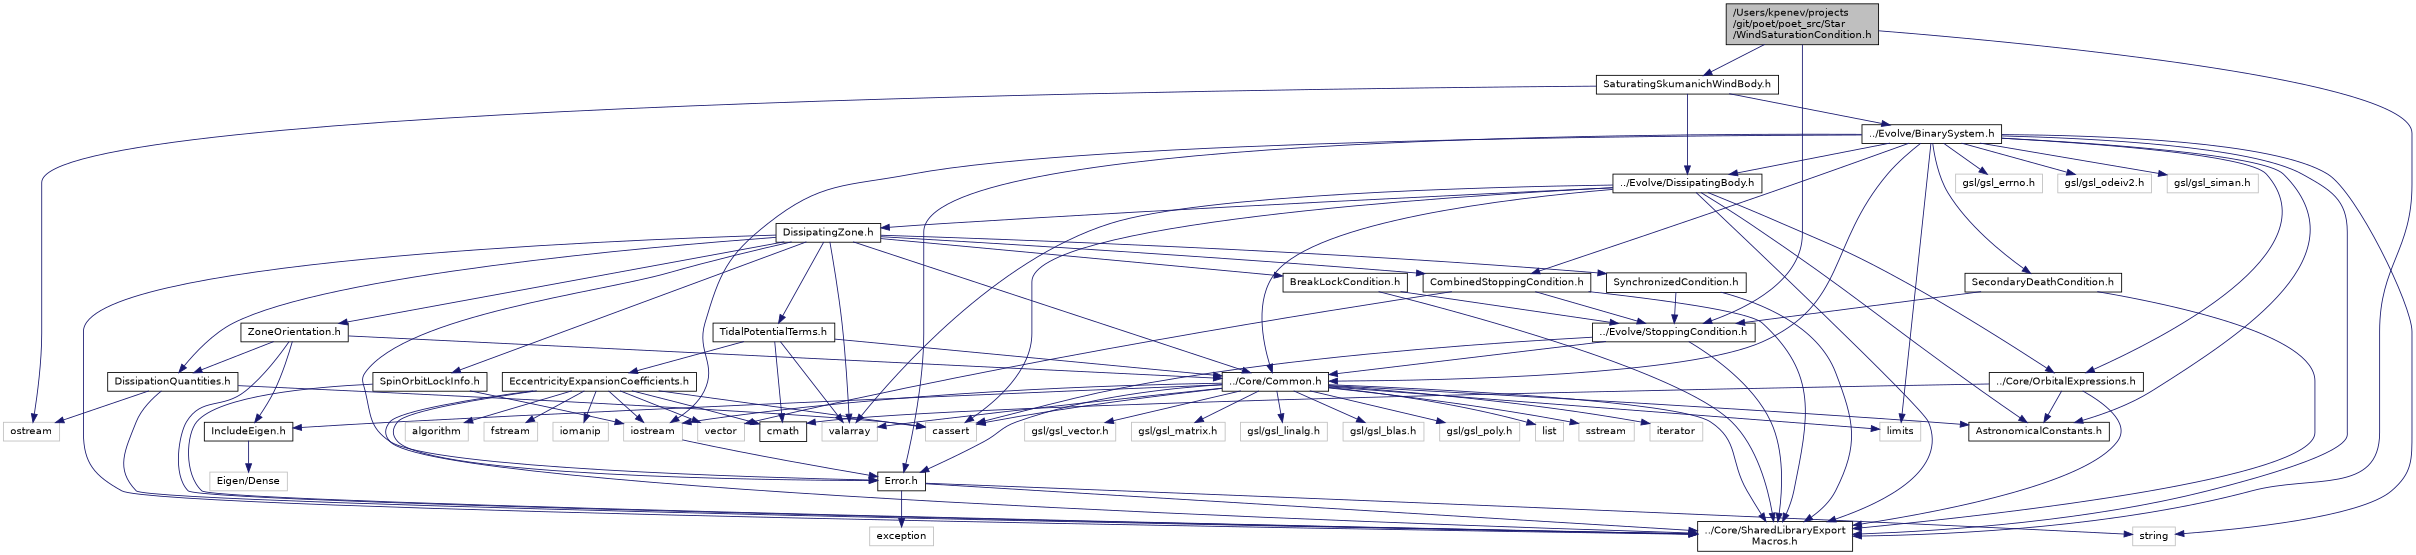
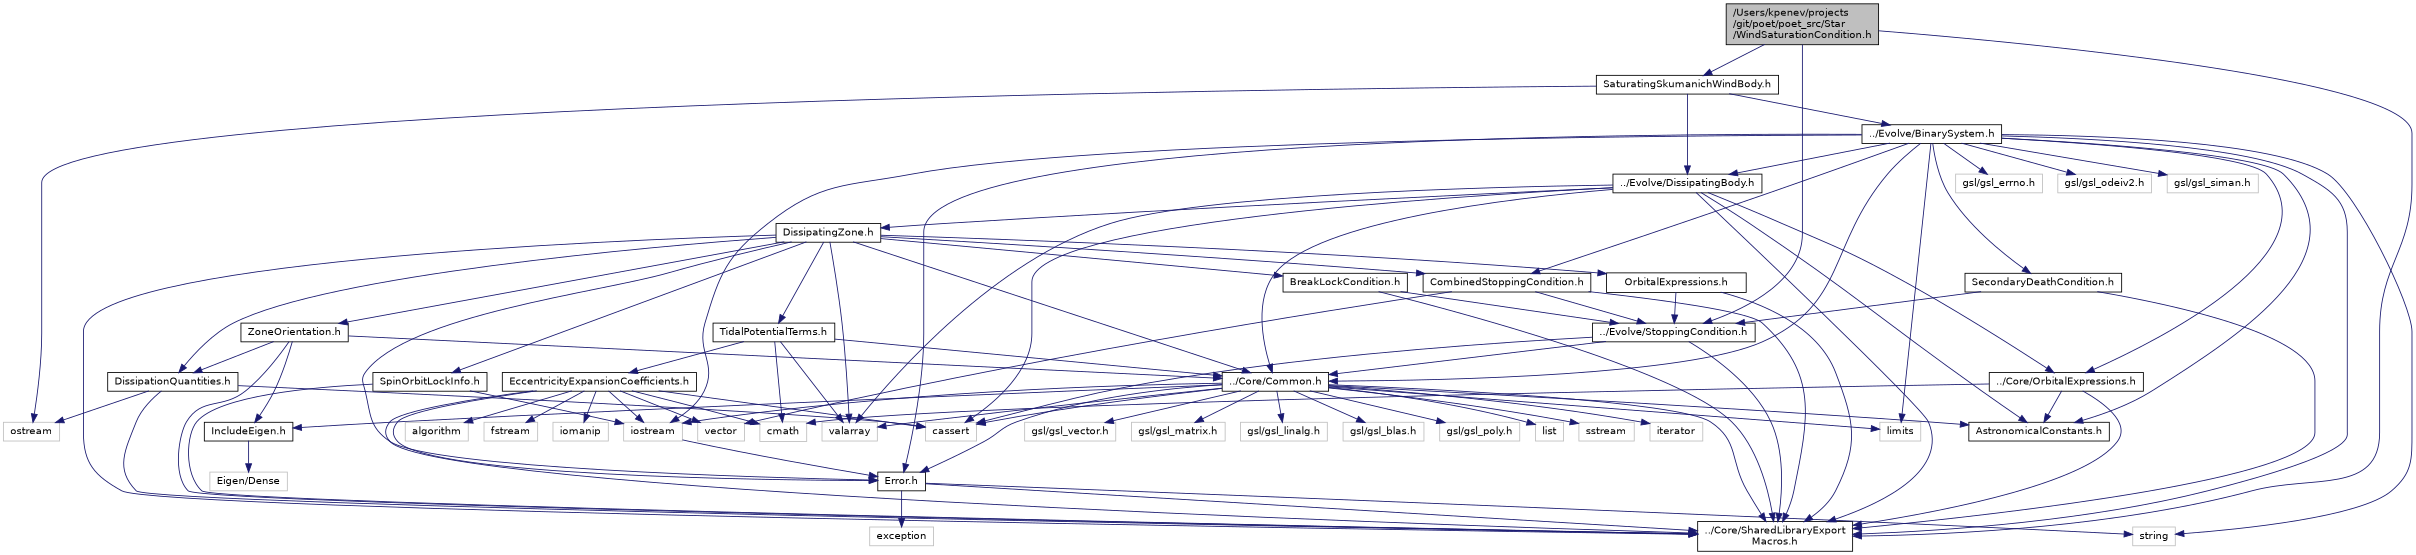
  digraph {
    node [color=grey75 fillcolor=white fontname=Helvetica fontsize=12 shape=record style=filled]
    edge [color=midnightblue fontname=Helvetica fontsize=12 labelfontname=Helvetica labelfontsize=12 style=solid]
    n1 [color=black fillcolor=grey75 fontcolor=black height=0.2 label="/Users/kpenev/projects\l/git/poet/poet_src/Star\l/WindSaturationCondition.h" width=0.4]
    n2 [color=black height=0.2 label="../Core/SharedLibraryExport\lMacros.h" width=0.4]
    n3 [color=black height=0.2 label="../Evolve/StoppingCondition.h" width=0.4]
    n4 [color=black height=0.2 label="SaturatingSkumanichWindBody.h" width=0.4]
    n5 [color=black height=0.2 label="../Core/Common.h" width=0.4]
    n6 [height=0.2 label=cassert width=0.4]
    n7 [color=black height=0.2 label="../Evolve/DissipatingBody.h" width=0.4]
    n8 [color=black height=0.2 label="../Evolve/BinarySystem.h" width=0.4]
    n9 [height=0.2 label=ostream width=0.4]
    n10 [height=0.2 label=list width=0.4]
    n11 [height=0.2 label=valarray width=0.4]
    n12 [height=0.2 label=limits width=0.4]
    n13 [height=0.2 label=sstream width=0.4]
    n14 [height=0.2 label=iostream width=0.4]
    n15 [height=0.2 label=iterator width=0.4]
    n16 [height=0.2 label="gsl/gsl_vector.h" width=0.4]
    n17 [height=0.2 label="gsl/gsl_matrix.h" width=0.4]
    n18 [height=0.2 label="gsl/gsl_linalg.h" width=0.4]
    n19 [height=0.2 label="gsl/gsl_blas.h" width=0.4]
    n20 [height=0.2 label="gsl/gsl_poly.h" width=0.4]
    n21 [color=black height=0.2 label="Error.h" width=0.4]
    n22 [color=black height=0.2 label="AstronomicalConstants.h" width=0.4]
    n23 [color=black height=0.2 label="IncludeEigen.h" width=0.4]
    n24 [height=0.2 label=exception width=0.4]
    n25 [height=0.2 label=string width=0.4]
    n26 [height=0.2 label="Eigen/Dense" width=0.4]
    n27 [color=black height=0.2 label="DissipatingZone.h" width=0.4]
    n28 [color=black height=0.2 label="../Core/OrbitalExpressions.h" width=0.4]
    n29 [color=black height=0.2 label="CombinedStoppingCondition.h" width=0.4]
    n30 [color=black height=0.2 label="SecondaryDeathCondition.h" width=0.4]
    n31 [height=0.2 label="gsl/gsl_errno.h" width=0.4]
    n32 [height=0.2 label="gsl/gsl_odeiv2.h" width=0.4]
    n33 [height=0.2 label="gsl/gsl_siman.h" width=0.4]
    n34 [color=black height=0.2 label="ZoneOrientation.h" width=0.4]
    n35 [color=black height=0.2 label="DissipationQuantities.h" width=0.4]
    n36 [color=black height=0.2 label="TidalPotentialTerms.h" width=0.4]
    n37 [color=black height=0.2 label="SpinOrbitLockInfo.h" width=0.4]
    n38 [color=black height=0.2 label="BreakLockCondition.h" width=0.4]
-   n39 [color=black height=0.2 label="SynchronizedCondition.h" width=0.4]
-   n40 [color=black height=0.2 label=cmath width=0.4]
+   n39 [color=black height=0.2 label="OrbitalExpressions.h" width=0.4]
+   n40 [height=0.2 label=cmath width=0.4]
    n41 [color=black height=0.2 label="EccentricityExpansionCoefficients.h" width=0.4]
    n42 [height=0.2 label=vector width=0.4]
    n43 [height=0.2 label=fstream width=0.4]
    n44 [height=0.2 label=iomanip width=0.4]
    n45 [height=0.2 label=algorithm width=0.4]
    n1 -> n2
    n1 -> n3
    n1 -> n4
    n3 -> n2
    n3 -> n5
    n3 -> n6
    n4 -> n7
    n4 -> n8
    n4 -> n9
    n5 -> n2
    n5 -> n6
    n5 -> n10
    n5 -> n11
    n5 -> n12
    n5 -> n13
    n5 -> n14
    n5 -> n15
    n5 -> n16
    n5 -> n17
    n5 -> n18
    n5 -> n19
    n5 -> n20
    n5 -> n21
    n5 -> n22
    n5 -> n23
    n7 -> n2
    n7 -> n5
    n7 -> n6
    n7 -> n11
    n7 -> n22
    n7 -> n27
    n7 -> n28
    n8 -> n2
    n8 -> n5
    n8 -> n7
    n8 -> n12
    n8 -> n14
    n8 -> n21
    n8 -> n22
    n8 -> n25
    n8 -> n28
    n8 -> n29
    n8 -> n30
    n8 -> n31
    n8 -> n32
    n8 -> n33
    n14 -> n21
    n21 -> n2
    n21 -> n24
    n21 -> n25
    n23 -> n26
    n27 -> n2
    n27 -> n5
    n27 -> n11
    n27 -> n21
    n27 -> n29
    n27 -> n34
    n27 -> n35
    n27 -> n36
    n27 -> n37
    n27 -> n38
    n27 -> n39
    n28 -> n2
    n28 -> n22
    n28 -> n40
    n29 -> n2
    n29 -> n3
    n29 -> n42
    n30 -> n2
    n30 -> n3
    n34 -> n2
    n34 -> n5
    n34 -> n23
    n34 -> n35
    n35 -> n2
    n35 -> n6
    n35 -> n9
    n36 -> n5
    n36 -> n11
    n36 -> n40
    n36 -> n41
    n37 -> n2
    n37 -> n14
    n38 -> n2
    n38 -> n3
    n39 -> n2
    n39 -> n3
    n41 -> n2
    n41 -> n6
    n41 -> n14
    n41 -> n21
    n41 -> n40
    n41 -> n42
    n41 -> n43
    n41 -> n44
    n41 -> n45
  }
